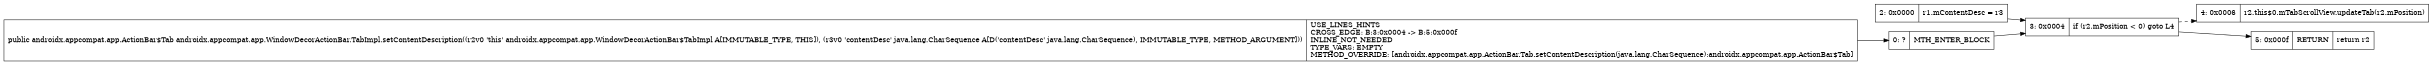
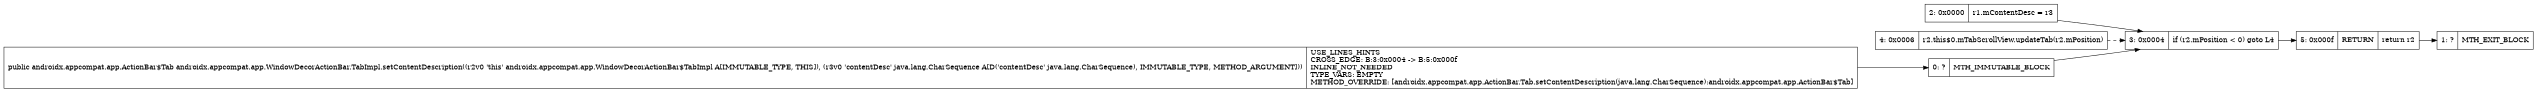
  digraph {
    rankdir=LR
    node [shape=record]
-   n1 [label="{0\:\ ?|MTH_ENTER_BLOCK\l}"]
+   n1 [label="{0\:\ ?|MTH_IMMUTABLE_BLOCK\l}"]
    n2 [label="{3\:\ 0x0004|if (r2.mPosition \< 0) goto L4\l}"]
    n3 [label="{2\:\ 0x0000|r1.mContentDesc = r3\l}"]
    n4 [label="{4\:\ 0x0006|r2.this$0.mTabScrollView.updateTab(r2.mPosition)\l}"]
    n5 [label="{5\:\ 0x000f|RETURN\l|return r2\l}"]
+   n6 [label="{1\:\ ?|MTH_EXIT_BLOCK\l}"]
    n7 [label="{public androidx.appcompat.app.ActionBar$Tab androidx.appcompat.app.WindowDecorActionBar.TabImpl.setContentDescription((r2v0 'this' androidx.appcompat.app.WindowDecorActionBar$TabImpl A[IMMUTABLE_TYPE, THIS]), (r3v0 'contentDesc' java.lang.CharSequence A[D('contentDesc' java.lang.CharSequence), IMMUTABLE_TYPE, METHOD_ARGUMENT]))  | USE_LINES_HINTS\lCROSS_EDGE: B:3:0x0004 \-\> B:5:0x000f\lINLINE_NOT_NEEDED\lTYPE_VARS: EMPTY\lMETHOD_OVERRIDE: [androidx.appcompat.app.ActionBar.Tab.setContentDescription(java.lang.CharSequence):androidx.appcompat.app.ActionBar$Tab]\l}"]
    n1 -> n2
-   n2 -> n4 [style=dashed]
+   n4 -> n2 [style=dashed]
    n2 -> n5
    n3 -> n2
+   n5 -> n6
    n7 -> n1
  }
